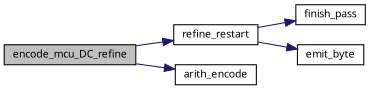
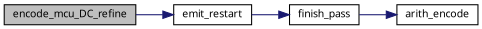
  digraph {
    fontname="Noto Sans"
    rankdir=LR
    node [color=black fontname="Noto Sans" fontsize=10 shape=record]
    edge [color=midnightblue fontname="Noto Sans" fontsize=10 labelfontname=Helvetica labelfontsize=10 style=solid]
    n1 [fillcolor=grey75 fontcolor=black height=0.2 label=encode_mcu_DC_refine style=filled width=0.4]
-   n2 [height=0.2 label=refine_restart width=0.4]
+   n2 [height=0.2 label=emit_restart width=0.4]
    n3 [height=0.2 label=arith_encode width=0.4]
    n4 [height=0.2 label=finish_pass width=0.4]
-   n5 [height=0.2 label=emit_byte width=0.4]
    n1 -> n2
-   n1 -> n3
+   n4 -> n3
    n2 -> n4
-   n2 -> n5
  }
